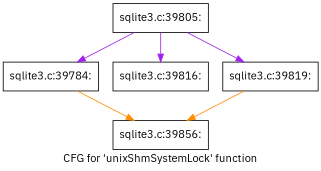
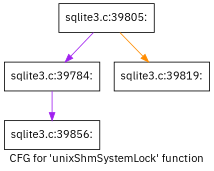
  digraph {
    fontname="IBM Plex Sans"
    label="CFG for 'unixShmSystemLock' function"
    node [fontname="IBM Plex Sans" shape=record]
    edge [color=darkorange fontname="IBM Plex Sans"]
    n1 [label="{sqlite3.c:39784:}"]
    n2 [label="{sqlite3.c:39856:}"]
    n3 [label="{sqlite3.c:39805:}"]
-   n4 [label="{sqlite3.c:39816:}"]
    n5 [label="{sqlite3.c:39819:}"]
-   n1 -> n2
+   n1 -> n2 [color=purple]
    n3 -> n1 [color=purple]
-   n3 -> n4 [color=purple]
-   n3 -> n5 [color=purple]
-   n5 -> n2
+   n3 -> n5
  }
